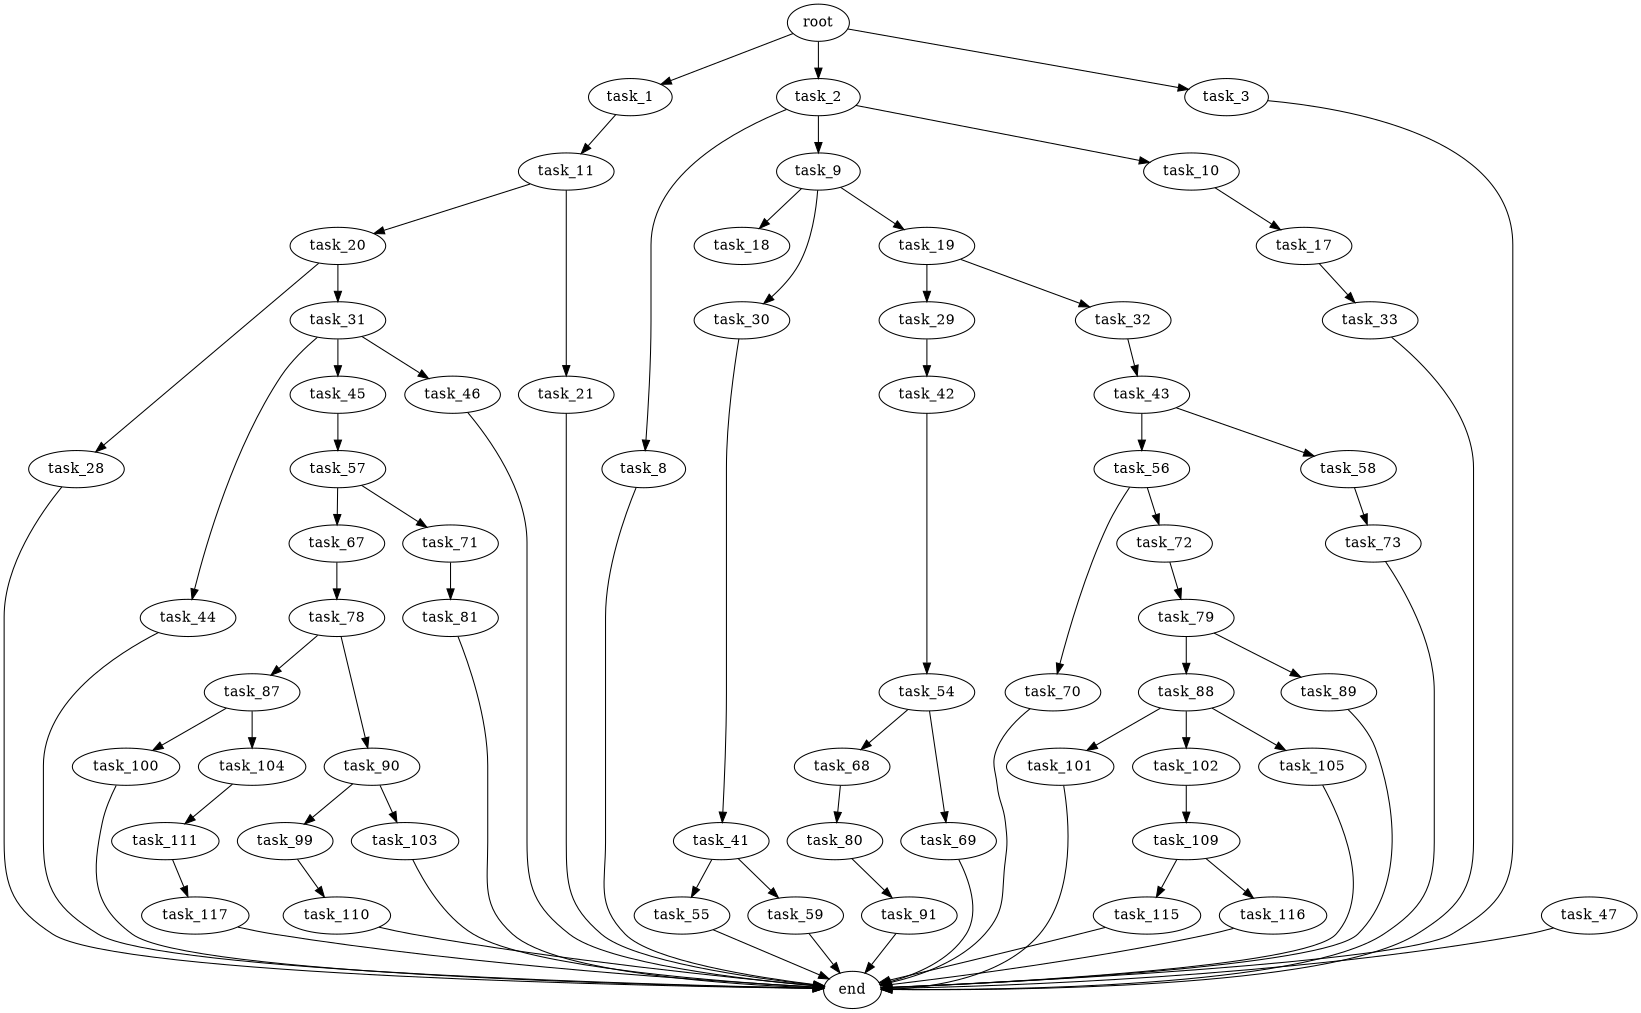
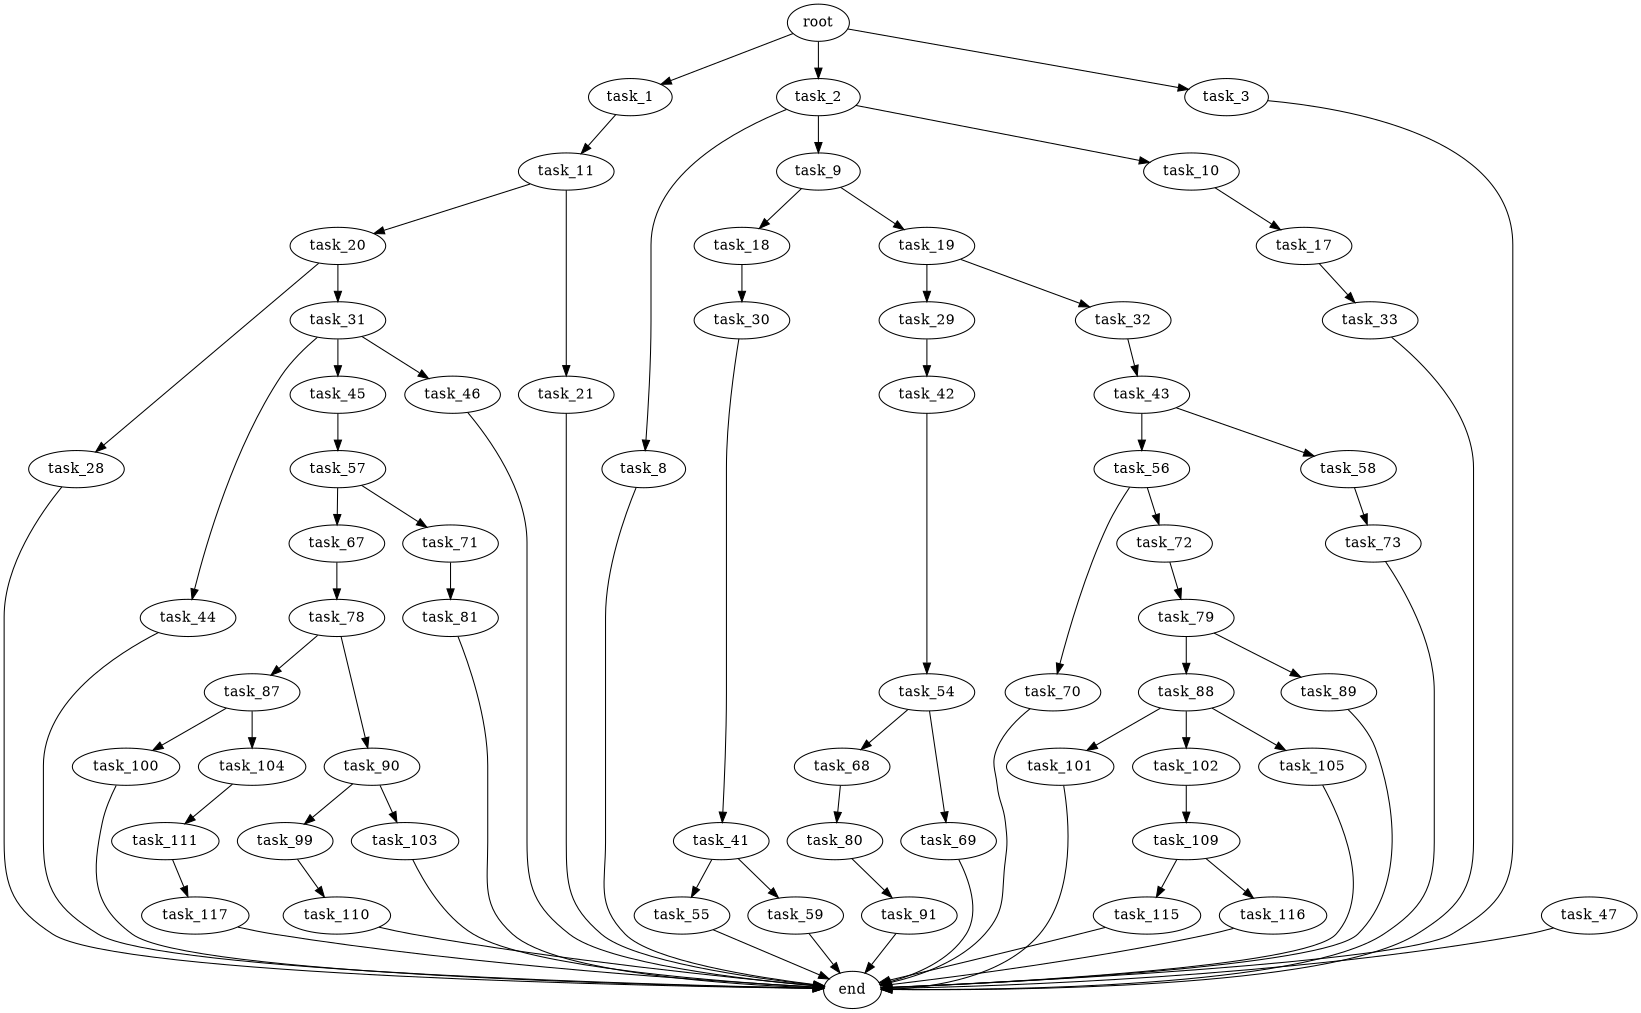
  digraph {
    root
    task_1
    task_2
    task_3
    task_11
    task_8
    task_9
    task_10
    end
    task_20
    task_21
    task_18
    task_19
    task_17
    task_30
    task_29
    task_32
    task_33
    task_28
    task_31
    task_41
    task_42
    task_43
    task_44
    task_45
    task_46
    task_54
    task_47
    task_55
    task_59
    task_57
    task_56
    task_58
    task_68
    task_69
    task_70
    task_72
    task_73
    task_67
    task_71
    task_80
    task_79
    task_78
    task_81
    task_87
    task_90
    task_91
    task_88
    task_89
    task_100
    task_104
    task_99
    task_103
    task_101
    task_102
    task_105
    task_111
    task_109
    task_110
    task_115
    task_116
    task_117
    root -> task_1
    root -> task_2
    root -> task_3
    task_1 -> task_11
    task_2 -> task_8
    task_2 -> task_9
    task_2 -> task_10
    task_3 -> end
    task_11 -> task_20
    task_11 -> task_21
    task_8 -> end
    task_9 -> task_18
    task_9 -> task_19
    task_10 -> task_17
    task_20 -> task_28
    task_20 -> task_31
    task_21 -> end
-   task_9 -> task_30
+   task_18 -> task_30
    task_19 -> task_29
    task_19 -> task_32
    task_17 -> task_33
    task_30 -> task_41
    task_29 -> task_42
    task_32 -> task_43
    task_33 -> end
    task_28 -> end
    task_31 -> task_44
    task_31 -> task_45
    task_31 -> task_46
    task_41 -> task_55
    task_41 -> task_59
    task_42 -> task_54
    task_43 -> task_56
    task_43 -> task_58
    task_44 -> end
    task_45 -> task_57
    task_46 -> end
    task_54 -> task_68
    task_54 -> task_69
    task_47 -> end
    task_55 -> end
    task_59 -> end
    task_57 -> task_67
    task_57 -> task_71
    task_56 -> task_70
    task_56 -> task_72
    task_58 -> task_73
    task_68 -> task_80
    task_69 -> end
    task_70 -> end
    task_72 -> task_79
    task_73 -> end
    task_67 -> task_78
    task_71 -> task_81
    task_80 -> task_91
    task_79 -> task_88
    task_79 -> task_89
    task_78 -> task_87
    task_78 -> task_90
    task_81 -> end
    task_87 -> task_100
    task_87 -> task_104
    task_90 -> task_99
    task_90 -> task_103
    task_91 -> end
    task_88 -> task_101
    task_88 -> task_102
    task_88 -> task_105
    task_89 -> end
    task_100 -> end
    task_104 -> task_111
    task_99 -> task_110
    task_103 -> end
    task_101 -> end
    task_102 -> task_109
    task_105 -> end
    task_111 -> task_117
    task_109 -> task_115
    task_109 -> task_116
    task_110 -> end
    task_115 -> end
    task_116 -> end
    task_117 -> end
  }
